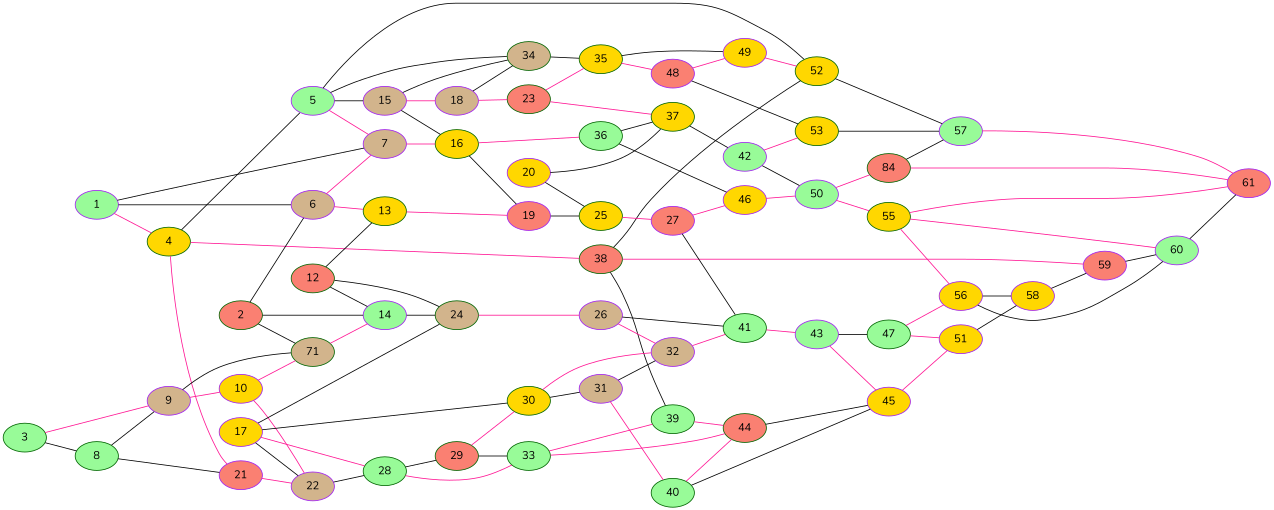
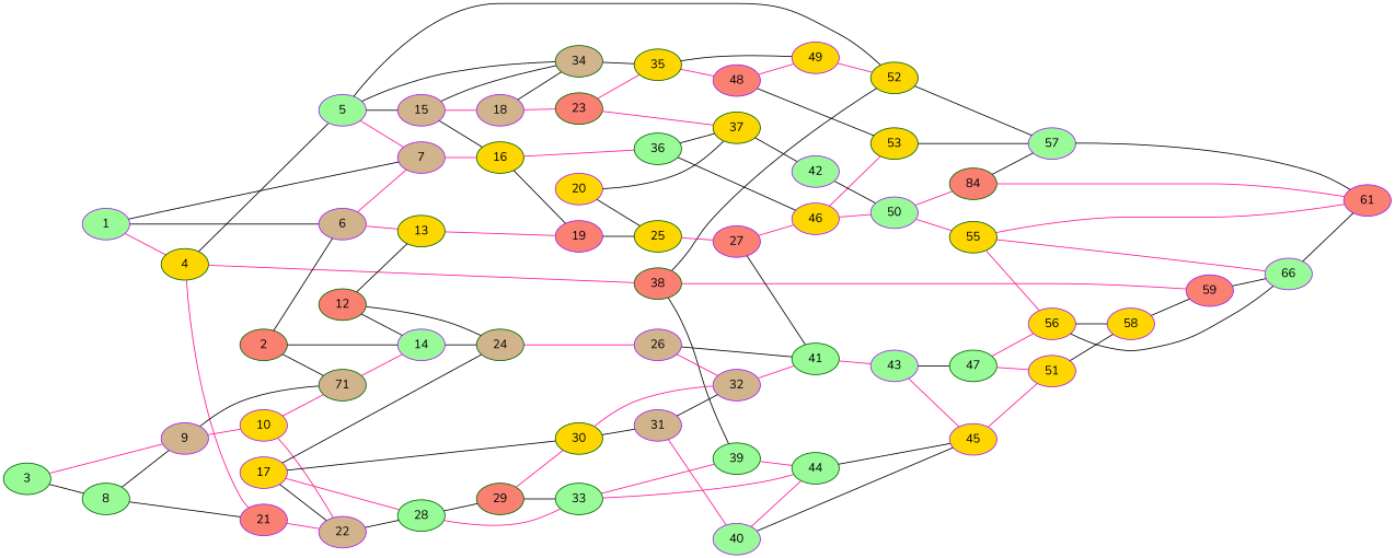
  graph {
    fontname=Nunito
    rankdir=LR
    node [color=purple fillcolor=gold fontname=Nunito style=filled]
    edge [color=black fontname=Nunito weight=1.0]
    1 [fillcolor=palegreen]
    4 [color=darkgreen]
    6 [fillcolor=tan]
    7 [fillcolor=tan]
    5 [fillcolor=palegreen]
    21 [fillcolor=salmon]
    38 [color=darkgreen fillcolor=salmon]
    13 [color=darkgreen]
    16 [color=darkgreen]
    2 [color=darkgreen fillcolor=salmon]
    n11 [color=darkgreen fillcolor=tan label=71]
    14 [fillcolor=palegreen]
    24 [color=darkgreen fillcolor=tan]
    3 [color=darkgreen fillcolor=palegreen]
    8 [color=darkgreen fillcolor=palegreen]
    9 [fillcolor=tan]
    10
    15 [fillcolor=tan]
    34 [color=darkgreen fillcolor=tan]
    52 [color=darkgreen]
    22 [fillcolor=tan]
    39 [color=darkgreen fillcolor=palegreen]
    59 [fillcolor=salmon]
    18 [fillcolor=tan]
    35 [color=darkgreen]
    57 [fillcolor=palegreen]
    19 [fillcolor=salmon]
    36 [color=darkgreen fillcolor=palegreen]
    28 [color=darkgreen fillcolor=palegreen]
    12 [color=darkgreen fillcolor=salmon]
    26 [fillcolor=tan]
    25 [color=darkgreen]
    23 [color=darkgreen fillcolor=salmon]
    17
    30 [color=darkgreen]
    29 [color=darkgreen fillcolor=salmon]
    33 [color=darkgreen fillcolor=palegreen]
    32 [fillcolor=tan]
    31 [fillcolor=tan]
    37 [color=darkgreen]
    27 [fillcolor=salmon]
    20
    46
    42 [fillcolor=palegreen]
    48 [fillcolor=salmon]
    49
    41 [color=darkgreen fillcolor=palegreen]
    43 [fillcolor=palegreen]
    50 [fillcolor=palegreen]
-   44 [color=darkgreen fillcolor=salmon]
-   40 [color=darkgreen fillcolor=palegreen]
+   44 [color=darkgreen fillcolor=palegreen]
+   40 [fillcolor=palegreen]
    45
    53 [color=darkgreen]
-   60 [fillcolor=palegreen]
+   60 [fillcolor=palegreen label=66]
    51
    47 [color=darkgreen fillcolor=palegreen]
    n57 [color=darkgreen fillcolor=salmon label=84]
    55 [color=darkgreen]
    56
    58
    61 [fillcolor=salmon]
    1 -- 4 [color=deeppink]
    1 -- 6
    1 -- 7
    4 -- 5
    4 -- 21 [color=deeppink]
    4 -- 38 [color=deeppink]
    6 -- 7 [color=deeppink]
    6 -- 13 [color=deeppink]
    7 -- 16 [color=deeppink]
    5 -- 7 [color=deeppink]
    5 -- 15
    5 -- 34
    5 -- 52
    21 -- 22 [color=deeppink]
    38 -- 52
    38 -- 39
    38 -- 59 [color=deeppink]
    13 -- 19 [color=deeppink]
    16 -- 19
    16 -- 36 [color=deeppink]
    2 -- 6
    2 -- n11
    2 -- 14
    n11 -- 14 [color=deeppink]
    14 -- 24
    24 -- 26 [color=deeppink]
    3 -- 8
    3 -- 9 [color=deeppink]
    8 -- 21 [weight=2.0]
    8 -- 9
    9 -- n11
    9 -- 10 [color=deeppink]
    10 -- n11 [color=deeppink]
    10 -- 22 [color=deeppink]
    15 -- 16
    15 -- 34
    15 -- 18 [color=deeppink]
    34 -- 35
    52 -- 57
    22 -- 28
    39 -- 44 [color=deeppink]
    59 -- 60
    18 -- 34
    18 -- 23 [color=deeppink weight=2.0]
    35 -- 48 [color=deeppink]
    35 -- 49
-   57 -- 61 [color=deeppink]
+   57 -- 61
    19 -- 25 [weight=2.0]
    36 -- 37
    36 -- 46 [weight=2.0]
    28 -- 29
    28 -- 33 [color=deeppink]
    12 -- 13
    12 -- 14
    12 -- 24
    26 -- 32 [color=deeppink]
    26 -- 41
    25 -- 27 [color=deeppink]
    23 -- 35 [color=deeppink]
    23 -- 37 [color=deeppink]
    17 -- 24
    17 -- 22
    17 -- 28 [color=deeppink]
    17 -- 30
    30 -- 32 [color=deeppink]
    30 -- 31
    29 -- 30 [color=deeppink]
    29 -- 33
    33 -- 39 [color=deeppink]
    33 -- 44 [color=deeppink]
    32 -- 41 [color=deeppink]
    31 -- 32
    31 -- 40 [color=deeppink]
    37 -- 42
    27 -- 46 [color=deeppink]
    27 -- 41
    20 -- 25
    20 -- 37
    46 -- 50 [color=deeppink]
    42 -- 50
-   42 -- 53 [color=deeppink]
+   46 -- 53 [color=deeppink]
    48 -- 49 [color=deeppink]
    48 -- 53 [weight=2.0]
    49 -- 52 [color=deeppink]
    41 -- 43 [color=deeppink]
    43 -- 45 [color=deeppink]
    43 -- 47
    50 -- n57 [color=deeppink]
    50 -- 55 [color=deeppink]
    44 -- 45
    40 -- 44 [color=deeppink]
    40 -- 45
    45 -- 51 [color=deeppink]
    53 -- 57
    60 -- 61
    51 -- 58 [weight=2.0]
    47 -- 51 [color=deeppink]
    47 -- 56 [color=deeppink]
    n57 -- 57
    n57 -- 61 [color=deeppink]
    55 -- 60 [color=deeppink]
    55 -- 56 [color=deeppink]
    55 -- 61 [color=deeppink]
    56 -- 60
    56 -- 58
    58 -- 59
  }
